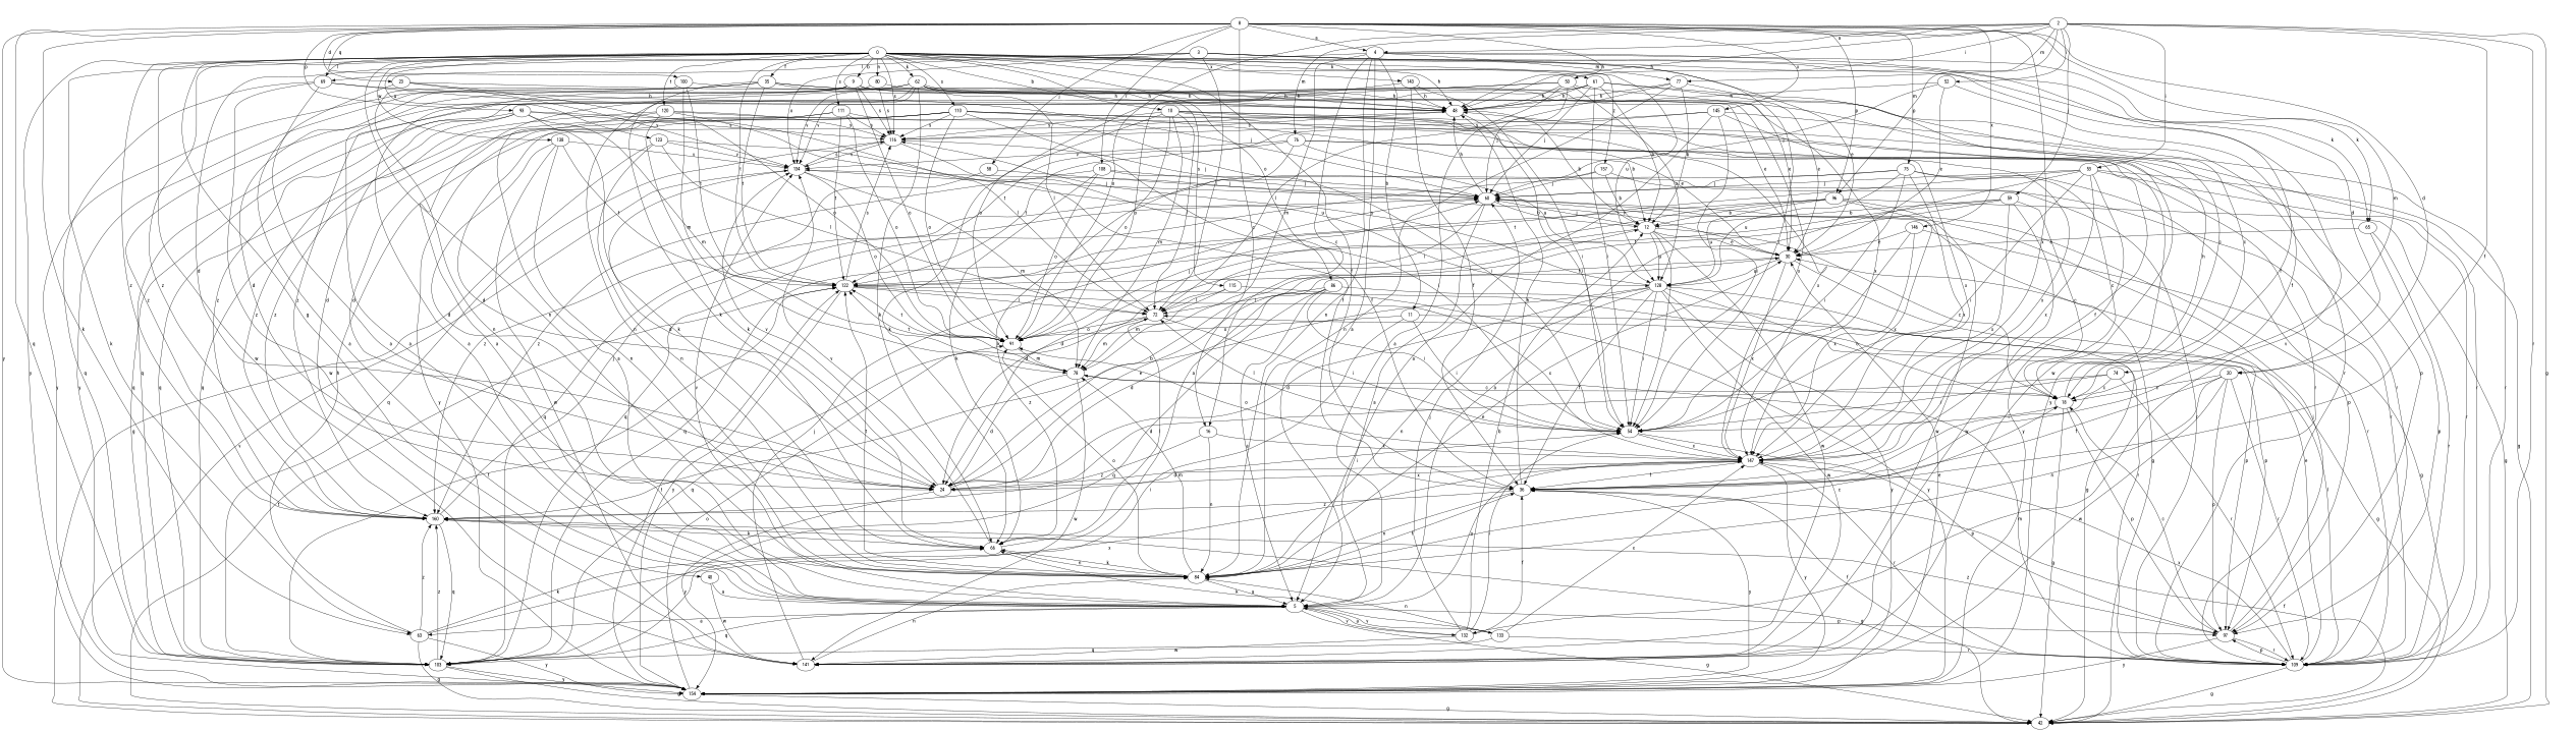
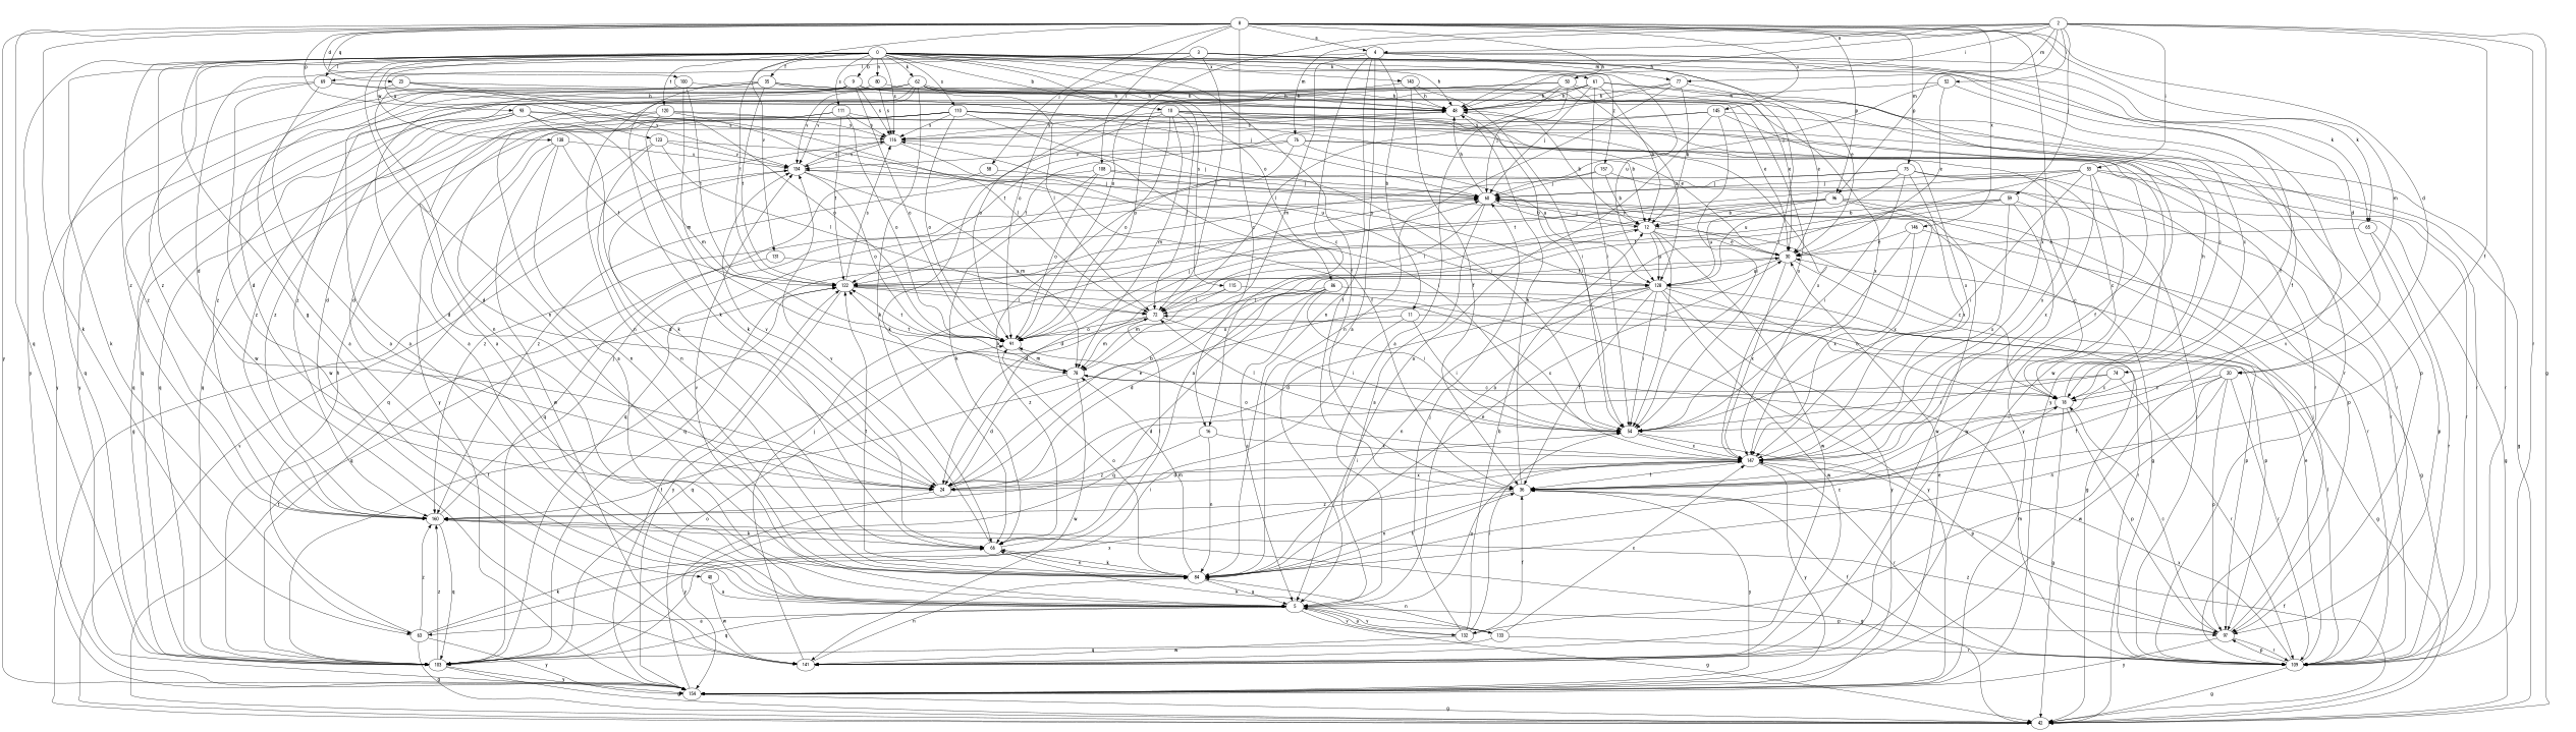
  strict digraph {
    fontname="Roboto Condensed"
    node [fontname="Roboto Condensed"]
    edge [fontname="Roboto Condensed"]
    0
    9
    10
    20
    30
    35
    36
    40
    48
    61
    62
    63
    69
    80
    84
    86
    110
    111
    115
    116
    120
    122
    123
    128
    138
    141
    143
    154
    157
    160
    147
    91
    5
    24
    109
    72
    78
    66
    97
    18
    42
    134
    54
    12
    103
    60
    n47 [label=8]
    4
    16
    23
    58
    74
    75
    93
    96
    100
    108
+   131
    145
    146
    77
    65
    11
    2
    50
    52
    53
    59
    76
    3
    132
    133
    0 -> 9 [label=b]
    0 -> 10 [label=b]
    0 -> 20 [label=d]
    0 -> 30 [label=e]
    0 -> 35 [label=f]
    0 -> 36 [label=f]
    0 -> 40 [label=g]
    0 -> 48 [label=h]
    0 -> 61 [label=k]
    0 -> 62 [label=k]
    0 -> 63 [label=k]
    0 -> 69 [label=l]
    0 -> 80 [label=n]
    0 -> 84 [label=n]
    0 -> 86 [label=o]
    0 -> 110 [label=s]
    0 -> 111 [label=s]
    0 -> 115 [label=s]
    0 -> 116 [label=s]
    0 -> 120 [label=t]
    0 -> 122 [label=t]
    0 -> 123 [label=u]
    0 -> 128 [label=u]
    0 -> 138 [label=w]
    0 -> 141 [label=w]
    0 -> 143 [label=x]
    0 -> 154 [label=y]
    0 -> 157 [label=z]
    0 -> 160 [label=z]
    9 -> 48 [label=h]
    9 -> 116 [label=s]
    9 -> 154 [label=y]
    9 -> 147 [label=x]
    9 -> 91 [label=o]
    9 -> 5 [label=a]
    9 -> 24 [label=d]
    10 -> 30 [label=e]
    10 -> 116 [label=s]
    10 -> 154 [label=y]
    10 -> 147 [label=x]
    10 -> 91 [label=o]
    10 -> 109 [label=r]
    10 -> 72 [label=l]
    10 -> 78 [label=m]
    10 -> 66 [label=k]
    20 -> 36 [label=f]
    20 -> 84 [label=n]
    20 -> 141 [label=w]
    20 -> 109 [label=r]
    20 -> 97 [label=p]
    20 -> 18 [label=c]
    30 -> 122 [label=t]
    30 -> 128 [label=u]
    30 -> 147 [label=x]
    30 -> 42 [label=g]
    30 -> 134 [label=v]
    35 -> 30 [label=e]
    35 -> 48 [label=h]
    35 -> 122 [label=t]
    35 -> 154 [label=y]
    35 -> 5 [label=a]
    35 -> 109 [label=r]
    35 -> 66 [label=k]
    36 -> 48 [label=h]
    36 -> 84 [label=n]
    36 -> 154 [label=y]
    36 -> 160 [label=z]
    40 -> 141 [label=w]
    40 -> 5 [label=a]
    48 -> 116 [label=s]
    48 -> 54 [label=i]
    48 -> 12 [label=b]
    61 -> 30 [label=e]
    61 -> 48 [label=h]
    61 -> 160 [label=z]
    61 -> 18 [label=c]
    61 -> 54 [label=i]
    61 -> 12 [label=b]
    61 -> 103 [label=q]
    61 -> 60 [label=j]
    62 -> 48 [label=h]
    62 -> 84 [label=n]
    62 -> 160 [label=z]
    62 -> 147 [label=x]
    62 -> 5 [label=a]
    62 -> 72 [label=l]
    62 -> 66 [label=k]
    62 -> 18 [label=c]
    62 -> 134 [label=v]
    63 -> 48 [label=h]
    63 -> 154 [label=y]
    63 -> 160 [label=z]
    63 -> 147 [label=x]
    63 -> 66 [label=k]
    63 -> 42 [label=g]
    69 -> 48 [label=h]
    69 -> 141 [label=w]
    69 -> 5 [label=a]
    69 -> 103 [label=q]
    69 -> 60 [label=j]
    80 -> 48 [label=h]
    80 -> 116 [label=s]
    80 -> 134 [label=v]
    84 -> 30 [label=e]
    84 -> 36 [label=f]
    84 -> 122 [label=t]
    84 -> 91 [label=o]
    84 -> 5 [label=a]
    84 -> 78 [label=m]
    84 -> 66 [label=k]
    84 -> 18 [label=c]
    86 -> 5 [label=a]
    86 -> 24 [label=d]
    86 -> 72 [label=l]
    86 -> 97 [label=p]
    86 -> 54 [label=i]
    86 -> 103 [label=q]
    110 -> 36 [label=f]
    110 -> 116 [label=s]
    110 -> 154 [label=y]
    110 -> 91 [label=o]
    110 -> 24 [label=d]
    110 -> 109 [label=r]
    110 -> 97 [label=p]
    110 -> 12 [label=b]
    110 -> 103 [label=q]
    111 -> 116 [label=s]
    111 -> 122 [label=t]
    111 -> 91 [label=o]
    111 -> 24 [label=d]
    111 -> 54 [label=i]
    111 -> 103 [label=q]
    115 -> 154 [label=y]
    115 -> 72 [label=l]
    115 -> 78 [label=m]
    116 -> 134 [label=v]
    116 -> 54 [label=i]
    116 -> 103 [label=q]
    116 -> 60 [label=j]
    120 -> 116 [label=s]
    120 -> 160 [label=z]
    120 -> 5 [label=a]
    120 -> 109 [label=r]
    120 -> 72 [label=l]
    120 -> 66 [label=k]
    122 -> 116 [label=s]
    122 -> 154 [label=y]
    122 -> 147 [label=x]
    122 -> 109 [label=r]
    122 -> 72 [label=l]
    123 -> 84 [label=n]
    123 -> 128 [label=u]
    123 -> 72 [label=l]
    123 -> 42 [label=g]
    123 -> 134 [label=v]
    128 -> 36 [label=f]
    128 -> 84 [label=n]
    128 -> 116 [label=s]
    128 -> 141 [label=w]
    128 -> 154 [label=y]
    128 -> 160 [label=z]
    128 -> 24 [label=d]
    128 -> 97 [label=p]
    128 -> 18 [label=c]
    128 -> 54 [label=i]
    138 -> 84 [label=n]
    138 -> 122 [label=t]
    138 -> 141 [label=w]
    138 -> 24 [label=d]
    138 -> 134 [label=v]
    141 -> 84 [label=n]
    141 -> 60 [label=j]
    143 -> 36 [label=f]
    143 -> 48 [label=h]
    143 -> 91 [label=o]
    143 -> 54 [label=i]
    154 -> 30 [label=e]
    154 -> 122 [label=t]
    154 -> 91 [label=o]
    154 -> 42 [label=g]
    157 -> 160 [label=z]
    157 -> 109 [label=r]
    157 -> 12 [label=b]
    157 -> 60 [label=j]
    160 -> 66 [label=k]
    160 -> 42 [label=g]
    160 -> 103 [label=q]
    160 -> 60 [label=j]
    147 -> 36 [label=f]
    147 -> 154 [label=y]
    147 -> 91 [label=o]
    147 -> 5 [label=a]
    147 -> 24 [label=d]
    147 -> 109 [label=r]
    91 -> 122 [label=t]
    91 -> 78 [label=m]
    91 -> 60 [label=j]
    5 -> 63 [label=a]
    5 -> 97 [label=p]
    5 -> 42 [label=g]
    5 -> 134 [label=v]
    5 -> 103 [label=q]
    5 -> 132 [label=v]
    5 -> 133 [label=v]
    24 -> 30 [label=e]
    24 -> 154 [label=y]
    24 -> 147 [label=x]
    24 -> 134 [label=v]
    24 -> 54 [label=i]
    24 -> 12 [label=b]
    109 -> 30 [label=e]
    109 -> 36 [label=f]
    109 -> 147 [label=x]
    109 -> 72 [label=l]
    109 -> 78 [label=m]
    109 -> 97 [label=p]
    109 -> 42 [label=g]
    72 -> 91 [label=o]
    72 -> 78 [label=m]
    72 -> 54 [label=i]
    72 -> 103 [label=q]
    78 -> 122 [label=t]
    78 -> 141 [label=w]
    78 -> 24 [label=d]
    78 -> 18 [label=c]
    66 -> 84 [label=n]
    66 -> 72 [label=l]
    66 -> 134 [label=v]
    97 -> 154 [label=y]
    97 -> 160 [label=z]
    97 -> 109 [label=r]
    97 -> 18 [label=c]
    97 -> 60 [label=j]
    18 -> 48 [label=h]
    18 -> 97 [label=p]
    18 -> 42 [label=g]
    18 -> 54 [label=i]
    42 -> 36 [label=f]
    42 -> 122 [label=t]
    42 -> 134 [label=v]
    134 -> 116 [label=s]
    134 -> 91 [label=o]
    134 -> 24 [label=d]
    134 -> 78 [label=m]
    134 -> 60 [label=j]
    54 -> 147 [label=x]
    54 -> 72 [label=l]
    54 -> 97 [label=p]
    12 -> 30 [label=e]
    12 -> 128 [label=u]
    12 -> 141 [label=w]
    12 -> 24 [label=d]
    12 -> 18 [label=c]
    12 -> 54 [label=i]
    12 -> 60 [label=j]
    103 -> 122 [label=t]
    103 -> 154 [label=y]
    103 -> 160 [label=z]
    103 -> 42 [label=g]
    60 -> 48 [label=h]
    60 -> 5 [label=a]
    60 -> 109 [label=r]
    60 -> 72 [label=l]
    60 -> 42 [label=g]
    60 -> 12 [label=b]
    n47 -> 20 [label=d]
    n47 -> 48 [label=h]
    n47 -> 63 [label=k]
    n47 -> 154 [label=y]
    n47 -> 147 [label=x]
    n47 -> 103 [label=q]
    n47 -> 4 [label=a]
    n47 -> 16 [label=c]
    n47 -> 23 [label=d]
    n47 -> 58 [label=j]
    n47 -> 74 [label=m]
    n47 -> 75 [label=m]
    n47 -> 93 [label=p]
    n47 -> 96 [label=p]
    n47 -> 100 [label=q]
    n47 -> 108 [label=r]
+   n47 -> 131 [label=v]
    n47 -> 145 [label=x]
    n47 -> 146 [label=x]
    4 -> 36 [label=f]
    4 -> 84 [label=n]
    4 -> 5 [label=a]
    4 -> 24 [label=d]
    4 -> 78 [label=m]
    4 -> 16 [label=c]
    4 -> 77 [label=m]
    4 -> 65 [label=k]
    4 -> 11 [label=b]
    16 -> 84 [label=n]
    16 -> 160 [label=z]
    16 -> 147 [label=x]
    23 -> 48 [label=h]
    23 -> 91 [label=o]
    23 -> 5 [label=a]
    23 -> 134 [label=v]
    58 -> 103 [label=q]
    58 -> 60 [label=j]
    74 -> 24 [label=d]
    74 -> 109 [label=r]
    74 -> 18 [label=c]
    74 -> 54 [label=i]
    75 -> 128 [label=u]
    75 -> 147 [label=x]
    75 -> 97 [label=p]
    75 -> 18 [label=c]
    75 -> 54 [label=i]
    75 -> 103 [label=q]
    75 -> 60 [label=j]
    93 -> 36 [label=f]
    93 -> 116 [label=s]
    93 -> 160 [label=z]
    93 -> 24 [label=d]
    93 -> 78 [label=m]
    93 -> 66 [label=k]
    93 -> 103 [label=q]
    96 -> 128 [label=u]
    96 -> 141 [label=w]
    96 -> 147 [label=x]
    96 -> 24 [label=d]
    96 -> 42 [label=g]
    96 -> 12 [label=b]
    96 -> 103 [label=q]
    100 -> 48 [label=h]
    100 -> 84 [label=n]
    100 -> 122 [label=t]
    100 -> 78 [label=m]
    108 -> 160 [label=z]
    108 -> 91 [label=o]
    108 -> 109 [label=r]
    108 -> 66 [label=k]
    108 -> 60 [label=j]
+   131 -> 128 [label=u]
+   131 -> 103 [label=q]
    145 -> 116 [label=s]
    145 -> 122 [label=t]
    145 -> 147 [label=x]
    145 -> 5 [label=a]
    145 -> 109 [label=r]
    145 -> 54 [label=i]
    146 -> 30 [label=e]
    146 -> 147 [label=x]
    146 -> 42 [label=g]
    146 -> 54 [label=i]
    77 -> 48 [label=h]
    77 -> 84 [label=n]
    77 -> 141 [label=w]
    77 -> 72 [label=l]
    77 -> 12 [label=b]
    65 -> 30 [label=e]
    65 -> 109 [label=r]
    65 -> 97 [label=p]
    11 -> 91 [label=o]
    11 -> 42 [label=g]
    11 -> 54 [label=i]
    11 -> 103 [label=i]
    2 -> 36 [label=f]
    2 -> 48 [label=h]
    2 -> 91 [label=o]
    2 -> 109 [label=r]
    2 -> 42 [label=g]
    2 -> 4 [label=a]
    2 -> 96 [label=p]
    2 -> 77 [label=m]
    2 -> 50 [label=i]
    2 -> 52 [label=i]
    2 -> 53 [label=i]
    2 -> 59 [label=j]
    2 -> 76 [label=m]
    50 -> 30 [label=e]
    50 -> 48 [label=h]
    50 -> 128 [label=u]
    50 -> 160 [label=z]
    50 -> 91 [label=o]
    50 -> 5 [label=a]
    50 -> 60 [label=j]
    52 -> 30 [label=e]
    52 -> 36 [label=f]
    52 -> 48 [label=h]
    52 -> 60 [label=j]
    53 -> 122 [label=t]
    53 -> 154 [label=y]
    53 -> 147 [label=x]
    53 -> 5 [label=a]
    53 -> 109 [label=r]
    53 -> 42 [label=g]
    53 -> 54 [label=i]
    53 -> 60 [label=j]
    59 -> 122 [label=t]
    59 -> 141 [label=w]
    59 -> 147 [label=x]
    59 -> 66 [label=a]
    59 -> 18 [label=c]
    59 -> 12 [label=b]
    76 -> 36 [label=f]
    76 -> 122 [label=t]
    76 -> 128 [label=u]
    76 -> 147 [label=x]
    76 -> 66 [label=k]
    76 -> 134 [label=v]
    3 -> 69 [label=l]
    3 -> 160 [label=z]
-   3 -> 134 [label=o]
+   3 -> 91 [label=o]
    3 -> 72 [label=l]
    3 -> 54 [label=i]
    3 -> 65 [label=k]
    3 -> 132 [label=v]
    132 -> 36 [label=f]
    132 -> 141 [label=w]
    132 -> 5 [label=a]
    132 -> 54 [label=i]
    132 -> 12 [label=b]
    132 -> 60 [label=j]
    133 -> 84 [label=n]
    133 -> 147 [label=x]
    133 -> 109 [label=r]
    133 -> 66 [label=k]
    133 -> 103 [label=q]
  }
